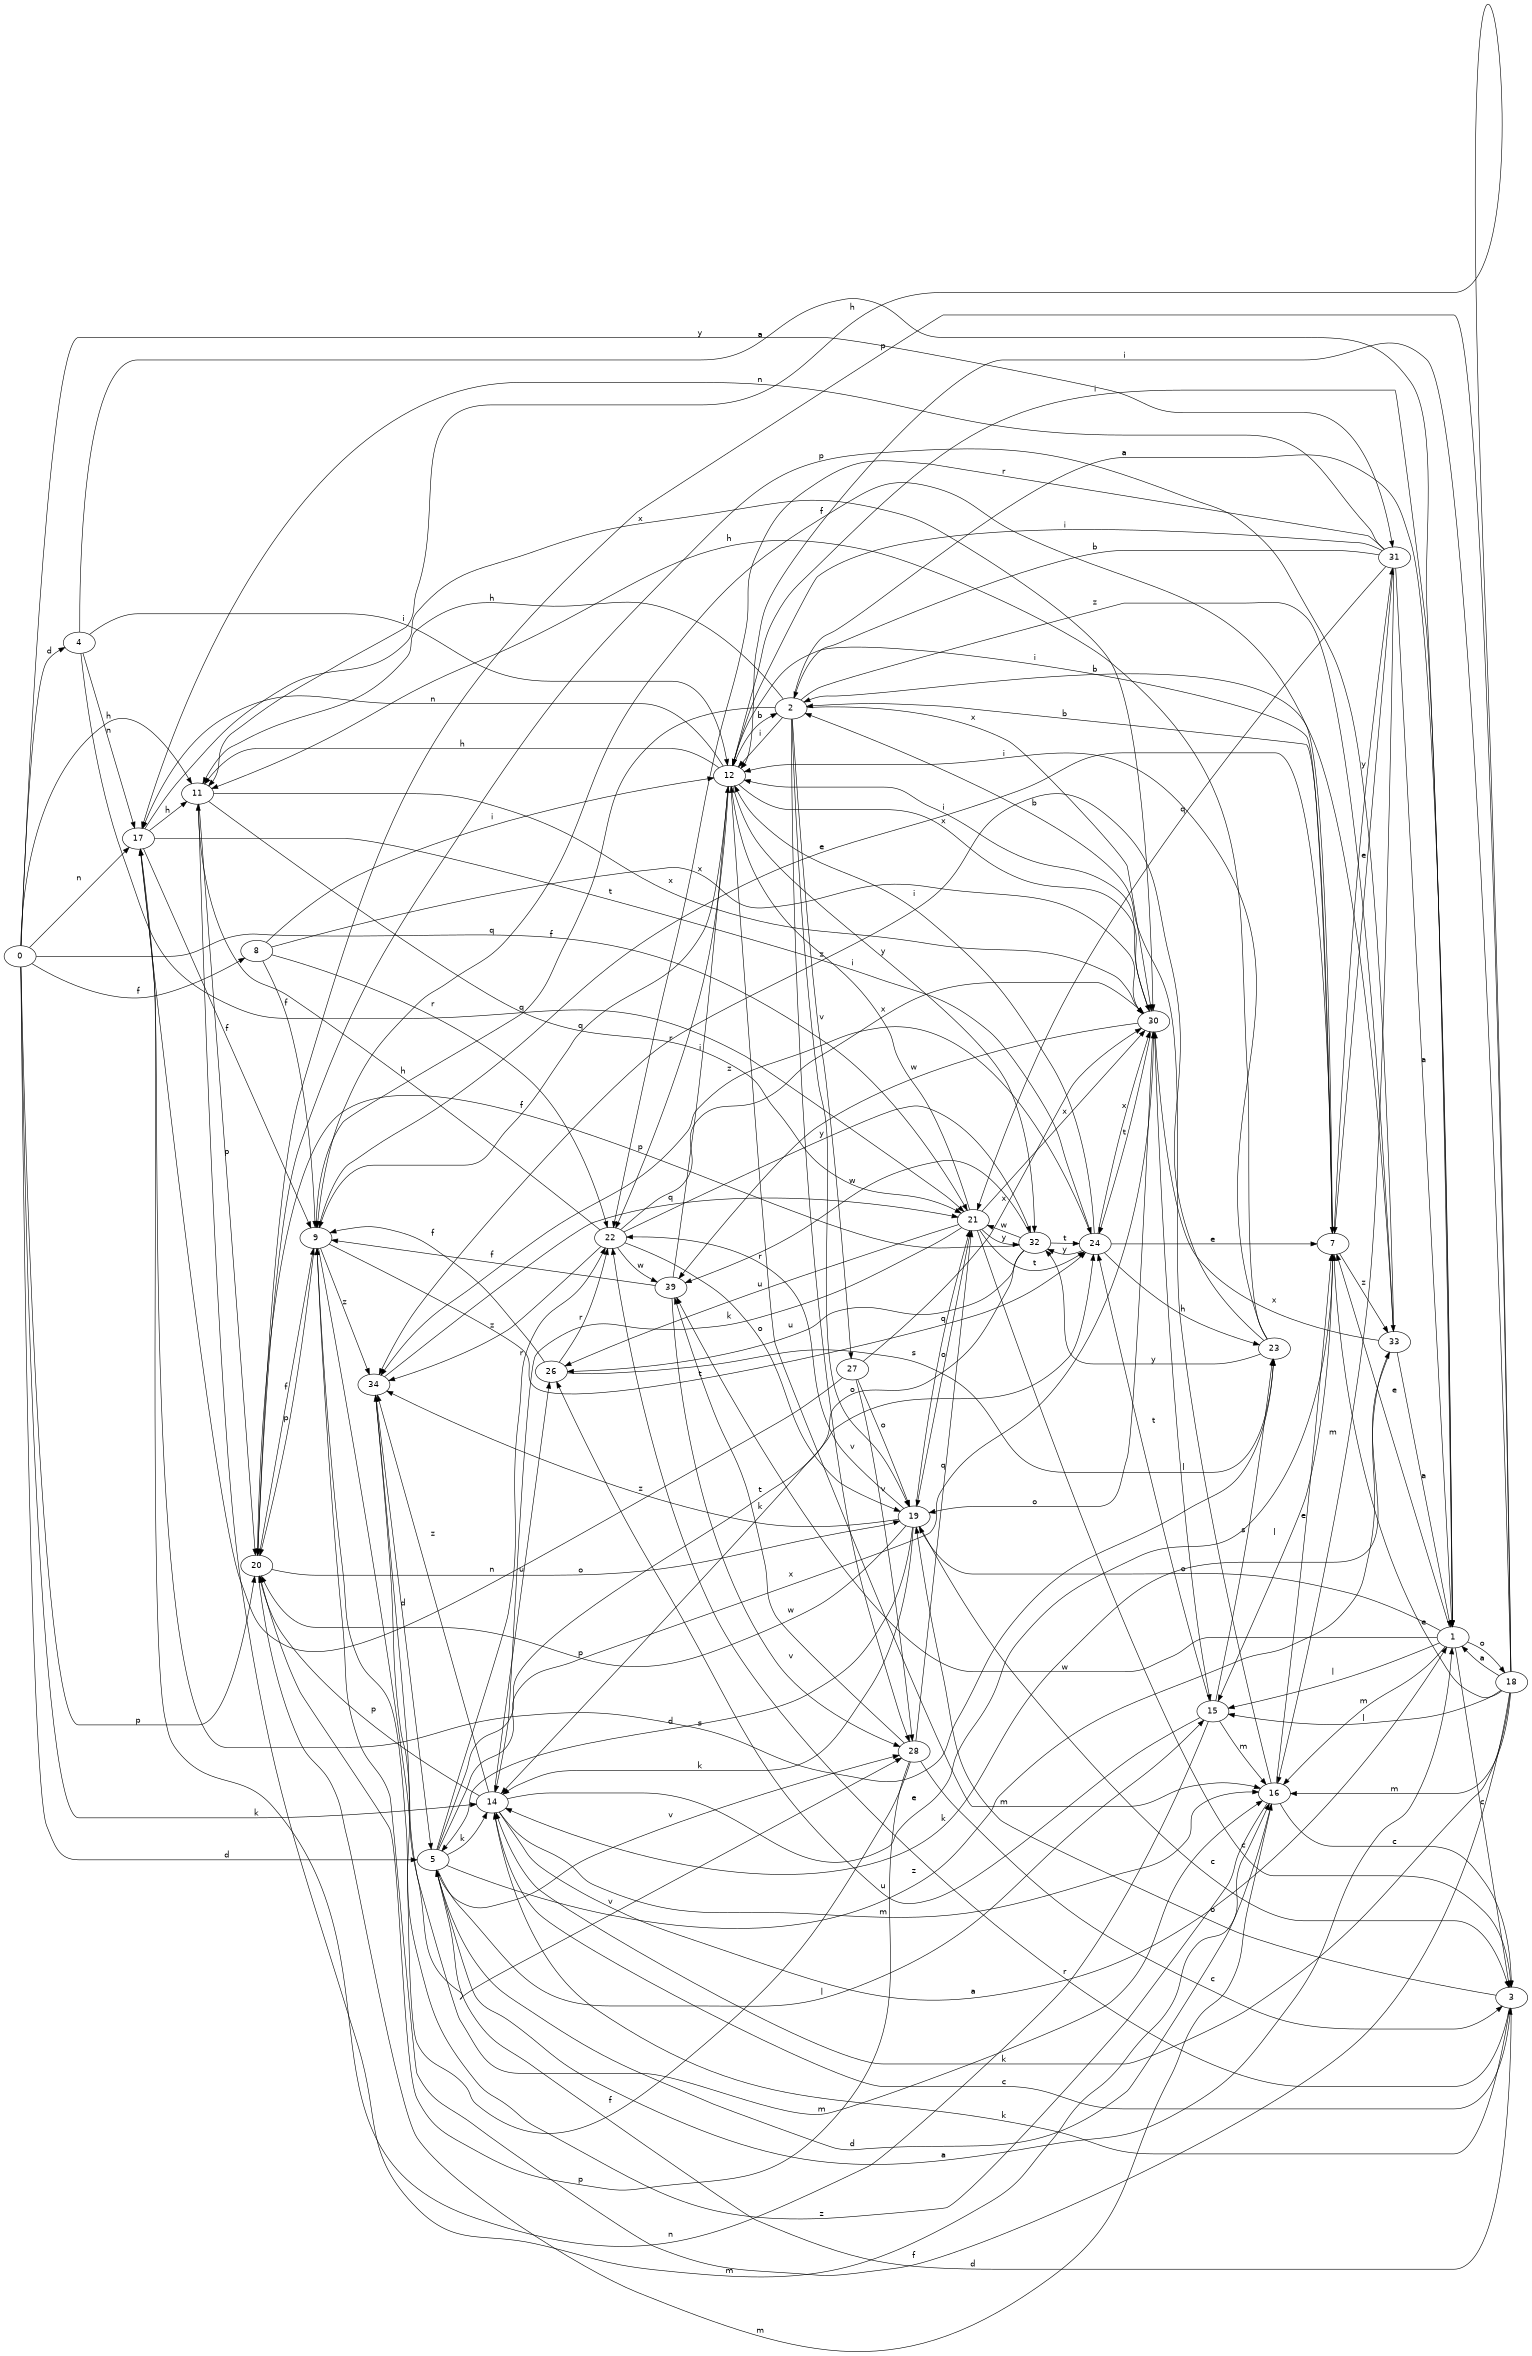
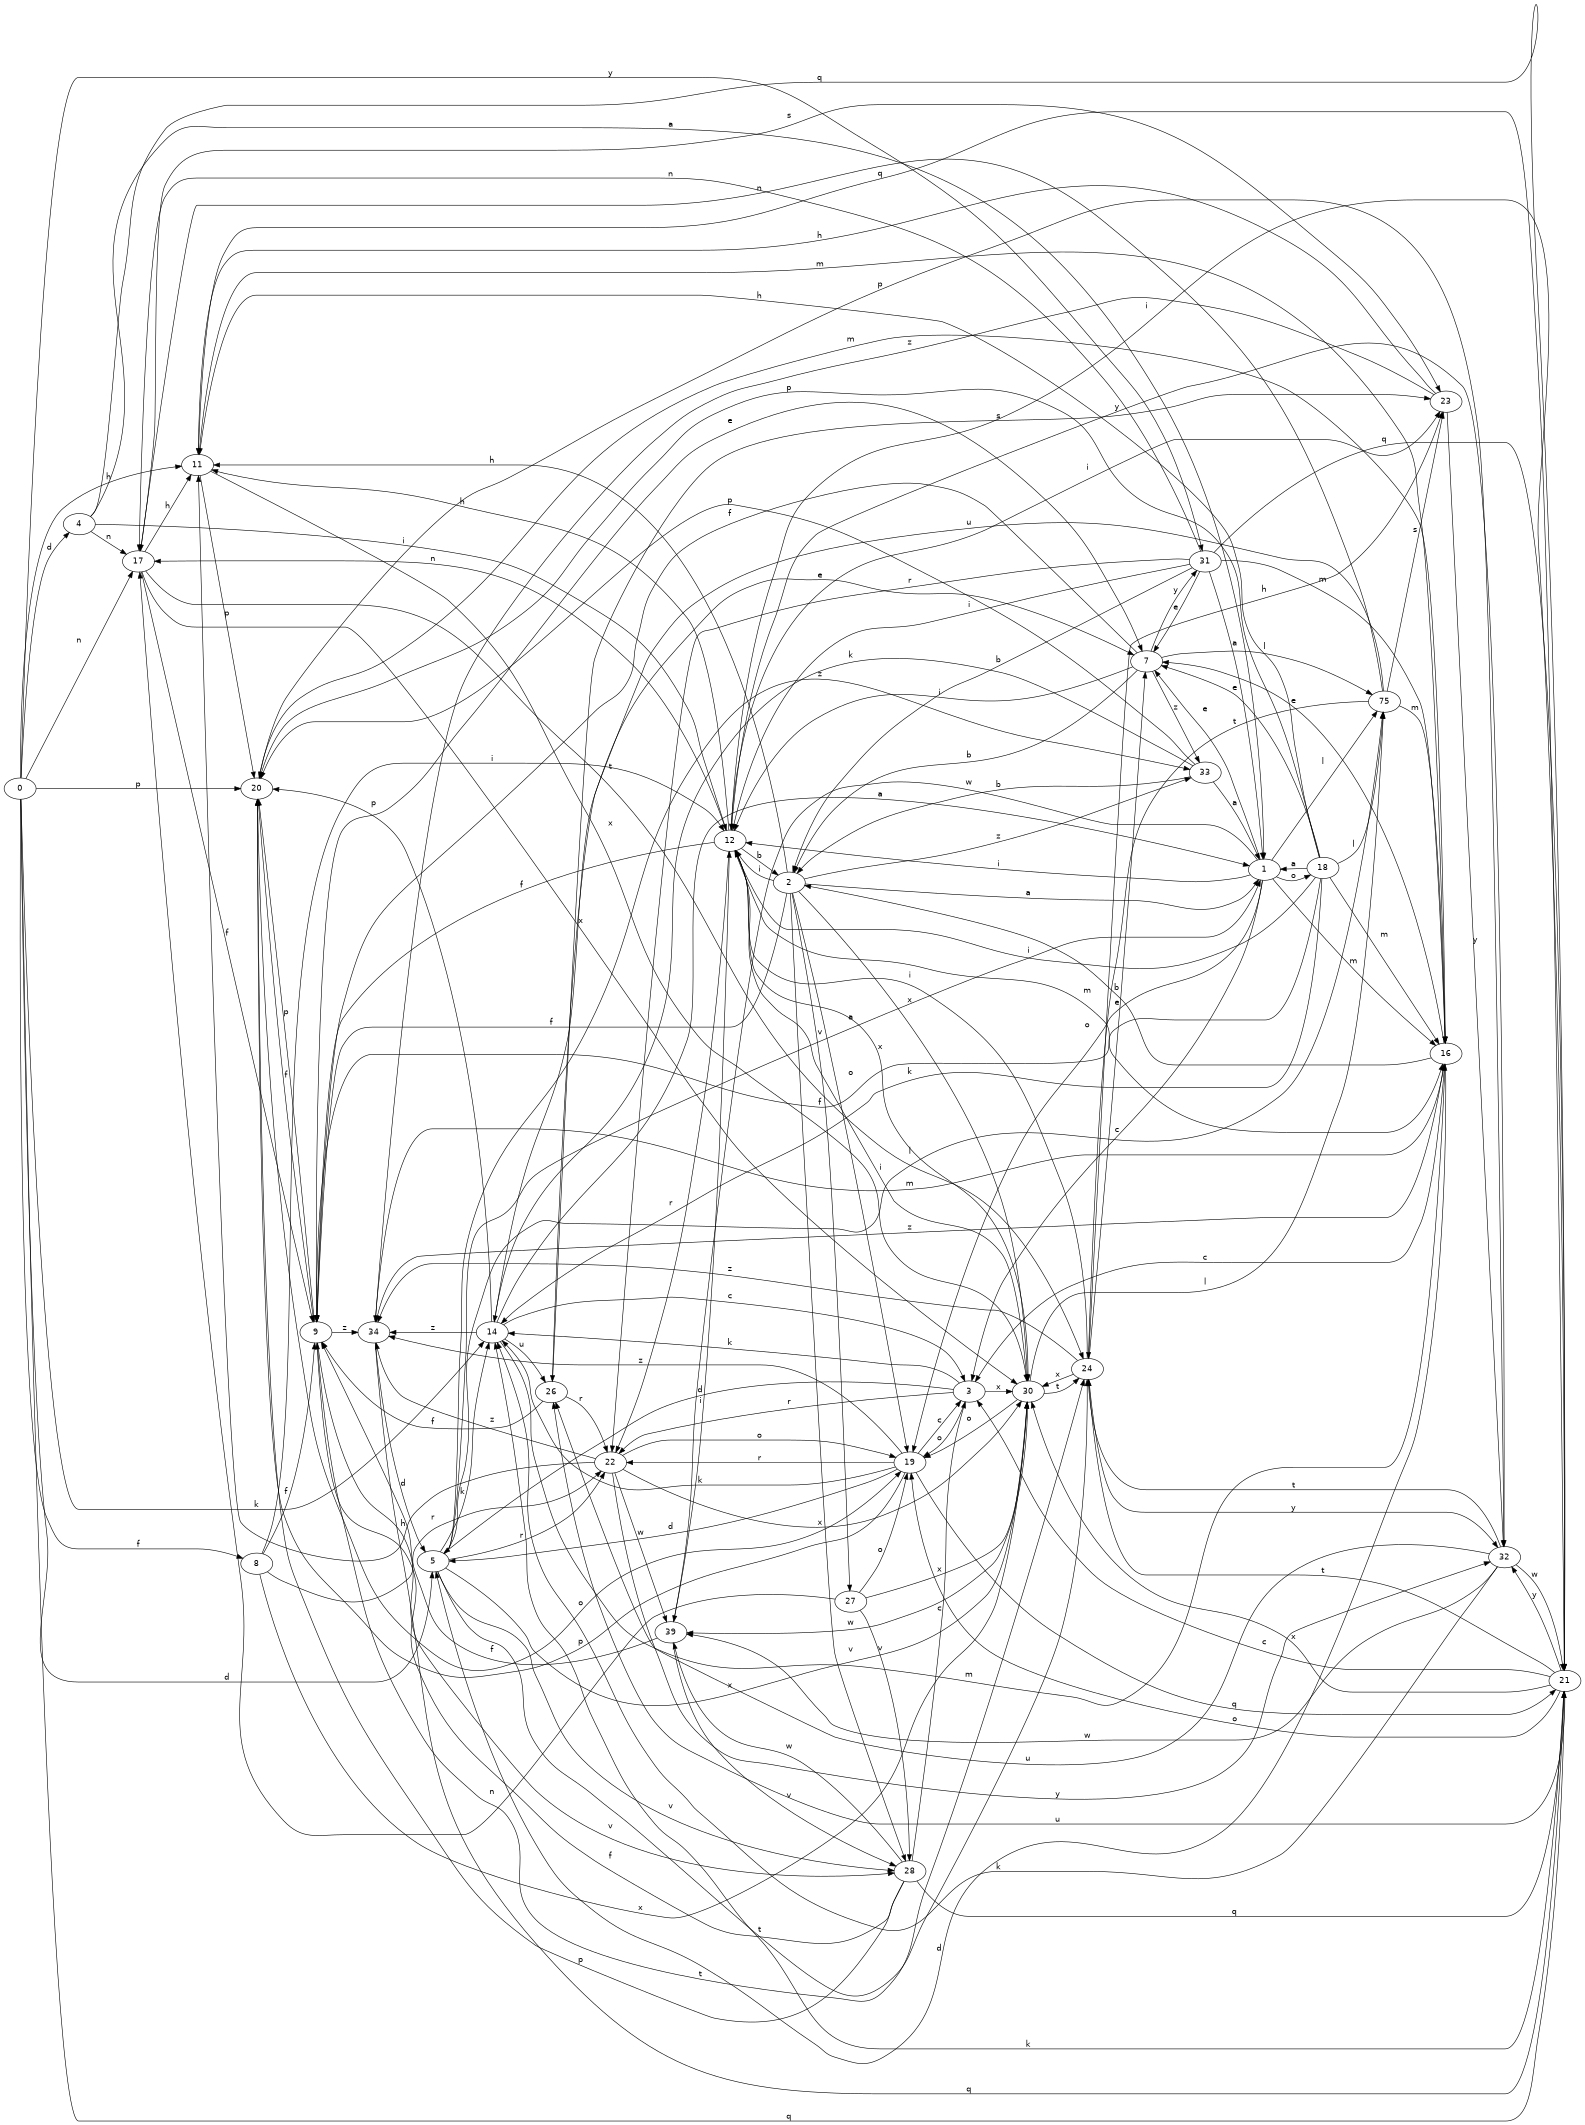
  strict digraph {
    fontname="DejaVu Sans"
    rankdir=LR
    node [fontname="DejaVu Sans"]
    edge [fontname="DejaVu Sans"]
    0
    4
    5
    8
    11
    14
    17
    20
    21
    31
    1
    12
-   15
+   15 [label=75]
    28
    30
    33
    22
    24
    9
    16
    7
    3
    34
    26
    23
    19
    32
    2
    18
    n30 [label=39]
    27
    0 -> 4 [label=d]
    0 -> 5 [label=d]
    0 -> 8 [label=f]
    0 -> 11 [label=h]
    0 -> 14 [label=k]
    0 -> 17 [label=n]
    0 -> 20 [label=p]
    0 -> 21 [label=q]
    0 -> 31 [label=y]
    4 -> 17 [label=n]
    4 -> 21 [label=q]
    4 -> 1 [label=a]
    4 -> 12 [label=i]
    5 -> 14 [label=k]
    5 -> 1 [label=a]
    5 -> 15 [label=l]
    5 -> 28 [label=v]
    5 -> 30 [label=x]
    5 -> 33 [label=z]
    5 -> 22 [label=r]
    5 -> 24 [label=t]
    8 -> 12 [label=i]
    8 -> 30 [label=x]
    8 -> 22 [label=r]
    8 -> 9 [label=f]
    11 -> 20 [label=p]
    11 -> 21 [label=q]
    11 -> 30 [label=x]
    11 -> 16 [label=m]
    14 -> 20 [label=p]
    14 -> 1 [label=a]
    14 -> 16 [label=m]
    14 -> 7 [label=e]
    14 -> 3 [label=c]
    14 -> 34 [label=z]
    14 -> 26 [label=u]
    17 -> 11 [label=h]
    17 -> 30 [label=x]
    17 -> 24 [label=t]
    17 -> 9 [label=f]
    17 -> 23 [label=s]
    20 -> 9 [label=f]
    20 -> 16 [label=m]
    20 -> 19 [label=o]
    21 -> 14 [label=k]
    21 -> 12 [label=i]
    21 -> 30 [label=x]
    21 -> 24 [label=t]
    21 -> 3 [label=c]
    21 -> 26 [label=u]
    21 -> 19 [label=o]
    21 -> 32 [label=y]
    31 -> 17 [label=n]
    31 -> 21 [label=q]
    31 -> 1 [label=a]
    31 -> 12 [label=i]
    31 -> 22 [label=r]
    31 -> 16 [label=m]
    31 -> 7 [label=e]
    31 -> 2 [label=b]
    1 -> 12 [label=i]
    1 -> 15 [label=l]
    1 -> 16 [label=m]
    1 -> 7 [label=e]
    1 -> 3 [label=c]
    1 -> 19 [label=o]
    1 -> 18 [label=o]
    1 -> n30 [label=w]
    12 -> 11 [label=h]
    12 -> 17 [label=n]
    12 -> 30 [label=x]
    12 -> 22 [label=r]
    12 -> 9 [label=f]
    12 -> 16 [label=m]
    12 -> 32 [label=y]
    12 -> 2 [label=b]
    15 -> 17 [label=n]
    15 -> 24 [label=t]
    15 -> 16 [label=m]
    15 -> 26 [label=u]
    15 -> 23 [label=s]
    28 -> 20 [label=p]
    28 -> 21 [label=q]
    28 -> 9 [label=f]
    28 -> 3 [label=c]
    28 -> n30 [label=w]
    30 -> 12 [label=i]
    30 -> 15 [label=l]
    30 -> 24 [label=t]
    30 -> 19 [label=o]
    30 -> n30 [label=w]
    33 -> 14 [label=k]
    33 -> 20 [label=p]
    33 -> 1 [label=a]
    33 -> 2 [label=b]
    22 -> 11 [label=h]
    22 -> 30 [label=x]
    22 -> 34 [label=z]
    22 -> 19 [label=o]
    22 -> 32 [label=y]
    22 -> n30 [label=w]
    24 -> 12 [label=i]
    24 -> 30 [label=x]
    24 -> 7 [label=e]
    24 -> 34 [label=z]
    24 -> 23 [label=h]
    24 -> 32 [label=y]
    9 -> 20 [label=p]
    9 -> 28 [label=v]
    9 -> 24 [label=t]
    9 -> 7 [label=e]
    9 -> 34 [label=z]
    16 -> 5 [label=d]
    16 -> 7 [label=e]
    16 -> 3 [label=c]
    16 -> 34 [label=z]
    16 -> 2 [label=b]
    7 -> 31 [label=y]
    7 -> 12 [label=i]
    7 -> 15 [label=l]
    7 -> 33 [label=z]
    7 -> 9 [label=f]
    7 -> 2 [label=b]
    3 -> 5 [label=d]
    3 -> 14 [label=k]
-   33 -> 30 [label=x]
+   3 -> 30 [label=x]
    3 -> 22 [label=r]
    3 -> 19 [label=o]
    34 -> 5 [label=d]
    34 -> 21 [label=q]
    34 -> 16 [label=m]
    26 -> 22 [label=r]
    26 -> 9 [label=f]
    26 -> 23 [label=s]
    23 -> 11 [label=h]
-   23 -> 12 [label=i]
+   12 -> 23 [label=i]
    23 -> 34 [label=z]
    23 -> 32 [label=y]
    19 -> 5 [label=d]
    19 -> 14 [label=k]
    19 -> 20 [label=p]
    19 -> 21 [label=q]
    19 -> 22 [label=r]
    19 -> 3 [label=c]
    19 -> 34 [label=z]
    32 -> 14 [label=k]
    32 -> 20 [label=p]
    32 -> 21 [label=w]
    32 -> 24 [label=t]
    32 -> 26 [label=u]
    32 -> n30 [label=w]
    2 -> 11 [label=h]
    2 -> 1 [label=a]
    2 -> 12 [label=i]
    2 -> 28 [label=v]
    2 -> 30 [label=x]
    2 -> 33 [label=z]
    2 -> 9 [label=f]
    2 -> 19 [label=o]
    2 -> 27 [label=v]
    18 -> 11 [label=h]
    18 -> 14 [label=k]
    18 -> 20 [label=p]
    18 -> 1 [label=a]
    18 -> 12 [label=i]
    18 -> 15 [label=l]
    18 -> 9 [label=f]
    18 -> 16 [label=m]
    18 -> 7 [label=e]
    n30 -> 12 [label=i]
    n30 -> 28 [label=v]
    n30 -> 9 [label=f]
    27 -> 17 [label=n]
    27 -> 28 [label=v]
    27 -> 30 [label=x]
    27 -> 19 [label=o]
  }
